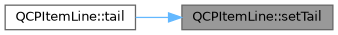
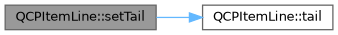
  digraph {
    rankdir=LR
    node [fontname=Helvetica fontsize=10 shape=box style=filled]
    n1 [color=gray40 fillcolor=grey60 fontcolor=black height=0.2 label="QCPItemLine::setTail" width=0.4]
    n2 [color=grey40 fillcolor=white height=0.2 label="QCPItemLine::tail" width=0.4]
-   n2 -> n1 [color=steelblue1 fontname=Helvetica fontsize=10 labelfontname=Helvetica labelfontsize=10 style=solid]
+   n1 -> n2 [color=steelblue1 fontname=Helvetica fontsize=10 labelfontname=Helvetica labelfontsize=10 style=solid]
  }
